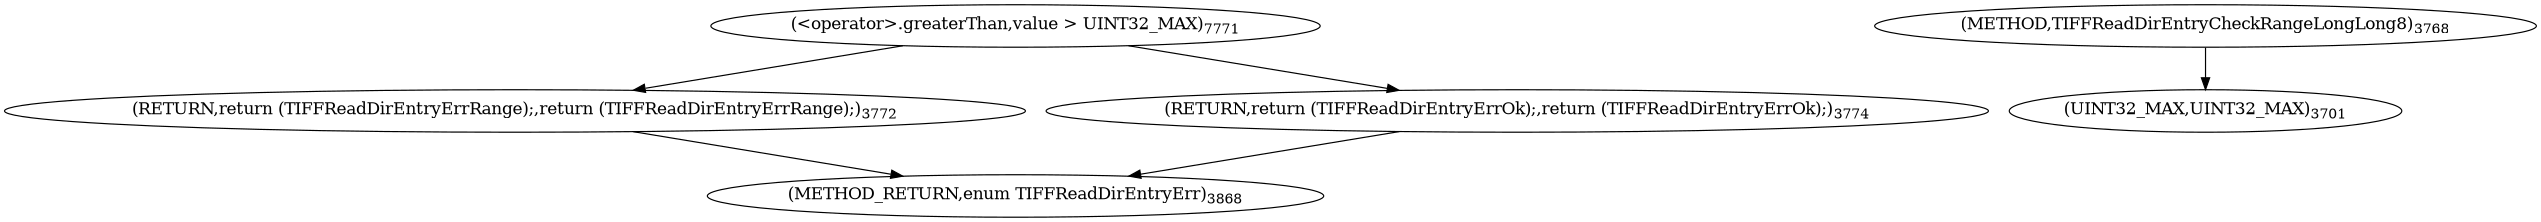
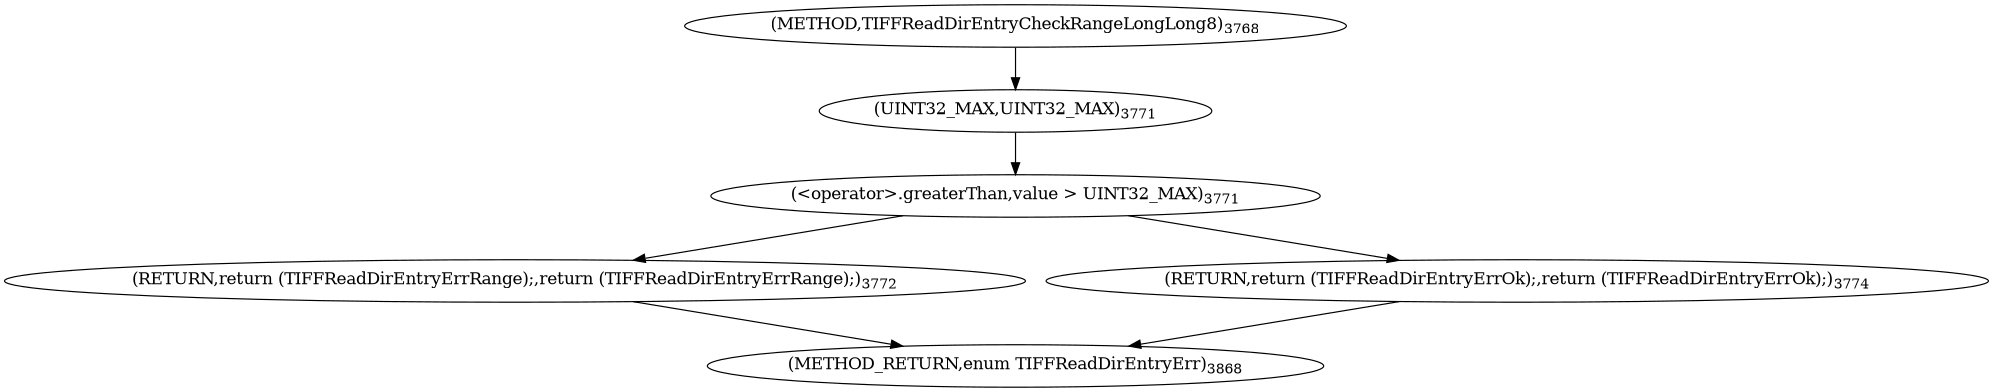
  digraph {
    fontname="DejaVu Serif"
    node [fontname="DejaVu Serif"]
    edge [fontname="DejaVu Serif"]
-   n1 [label=<(&lt;operator&gt;.greaterThan,value &gt; UINT32_MAX)<SUB>7771</SUB>>]
+   n1 [label=<(&lt;operator&gt;.greaterThan,value &gt; UINT32_MAX)<SUB>3771</SUB>>]
    n2 [label=<(RETURN,return (TIFFReadDirEntryErrRange);,return (TIFFReadDirEntryErrRange);)<SUB>3772</SUB>>]
    n3 [label=<(RETURN,return (TIFFReadDirEntryErrOk);,return (TIFFReadDirEntryErrOk);)<SUB>3774</SUB>>]
    n4 [label=<(METHOD_RETURN,enum TIFFReadDirEntryErr)<SUB>3868</SUB>>]
-   n5 [label=<(UINT32_MAX,UINT32_MAX)<SUB>3701</SUB>>]
+   n5 [label=<(UINT32_MAX,UINT32_MAX)<SUB>3771</SUB>>]
    n6 [label=<(METHOD,TIFFReadDirEntryCheckRangeLongLong8)<SUB>3768</SUB>>]
    n1 -> n2
    n1 -> n3
    n2 -> n4
    n3 -> n4
+   n5 -> n1
    n6 -> n5
  }
